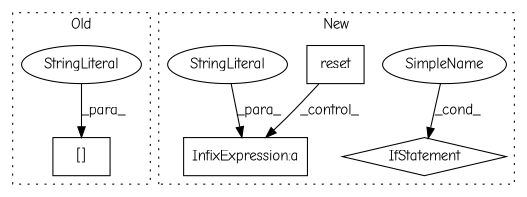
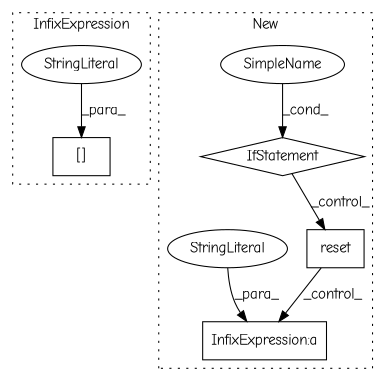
  digraph {
    fontname="Comic Neue"
    node [a=45 fontname="Comic Neue" shape=box]
    edge [fontname="Comic Neue"]
    n1 [a=2 l="6,1" label="[]" s="9184,9202"]
    n2 [l=12 label=StringLiteral s=9190 shape=ellipse]
    n3 [a=32 l=7 label=reset s=9829]
    n4 [a=25 l="4,2" label=IfStatement s="9695,9740" shape=diamond]
    n5 [a=42 label=SimpleName shape=ellipse]
    n6 [a=27 l=3 label="InfixExpression:a" s=9780]
    n7 [l=11 label=StringLiteral s=9769 shape=ellipse]
    subgraph cluster_1 {
-     label=Old
+     label=InfixExpression
      style=dotted
      n1
      n2
    }
    subgraph cluster_2 {
      label=New
      style=dotted
      n3
      n4
      n5
      n6
      n7
    }
    n2 -> n1 [label=_para_]
    n3 -> n6 [label=_control_]
+   n4 -> n3 [label=_control_]
    n5 -> n4 [label=_cond_]
    n7 -> n6 [label=_para_]
  }
